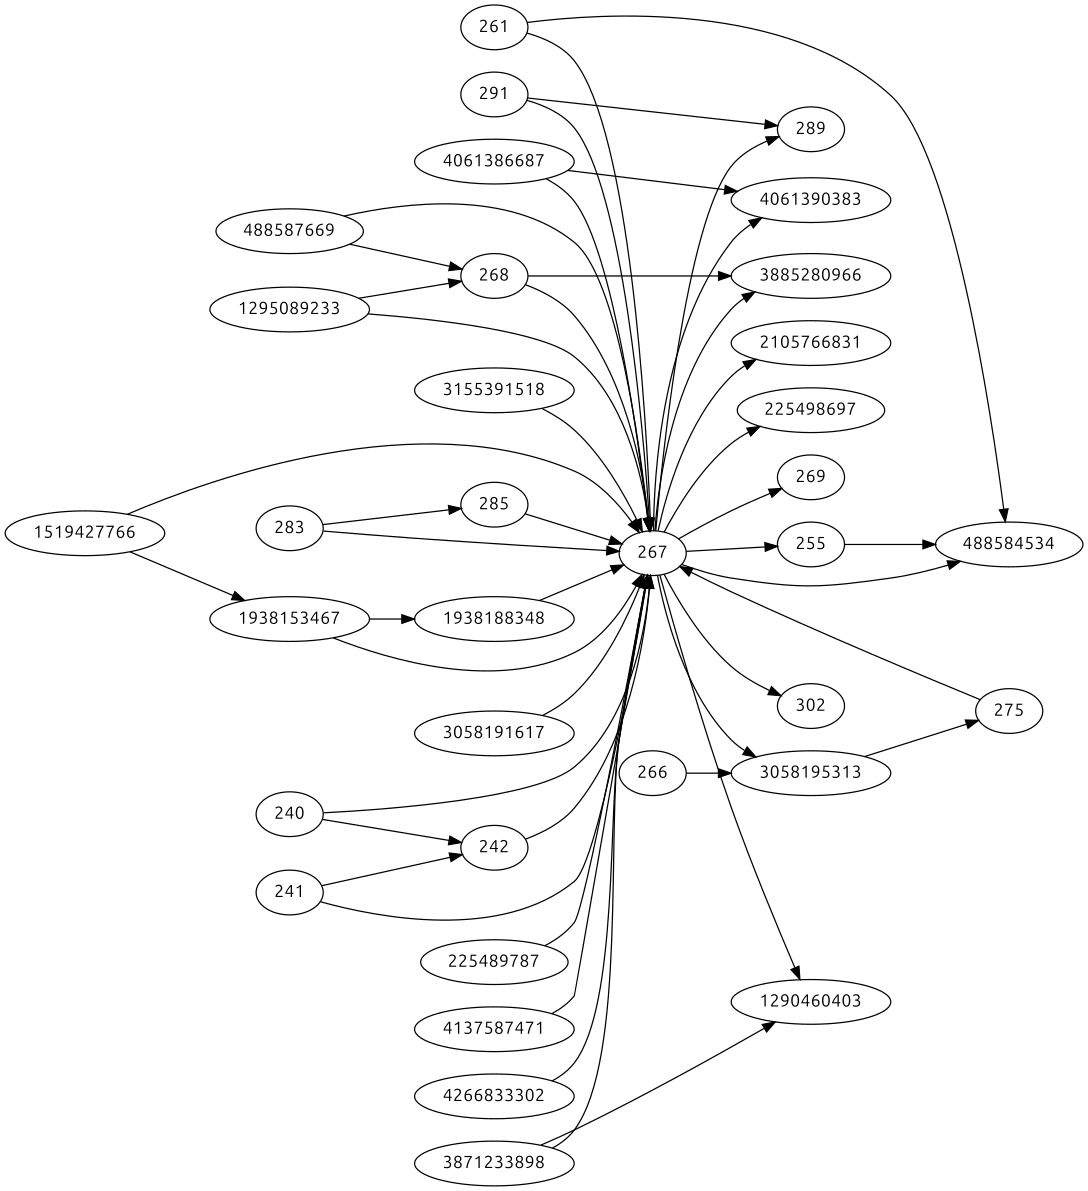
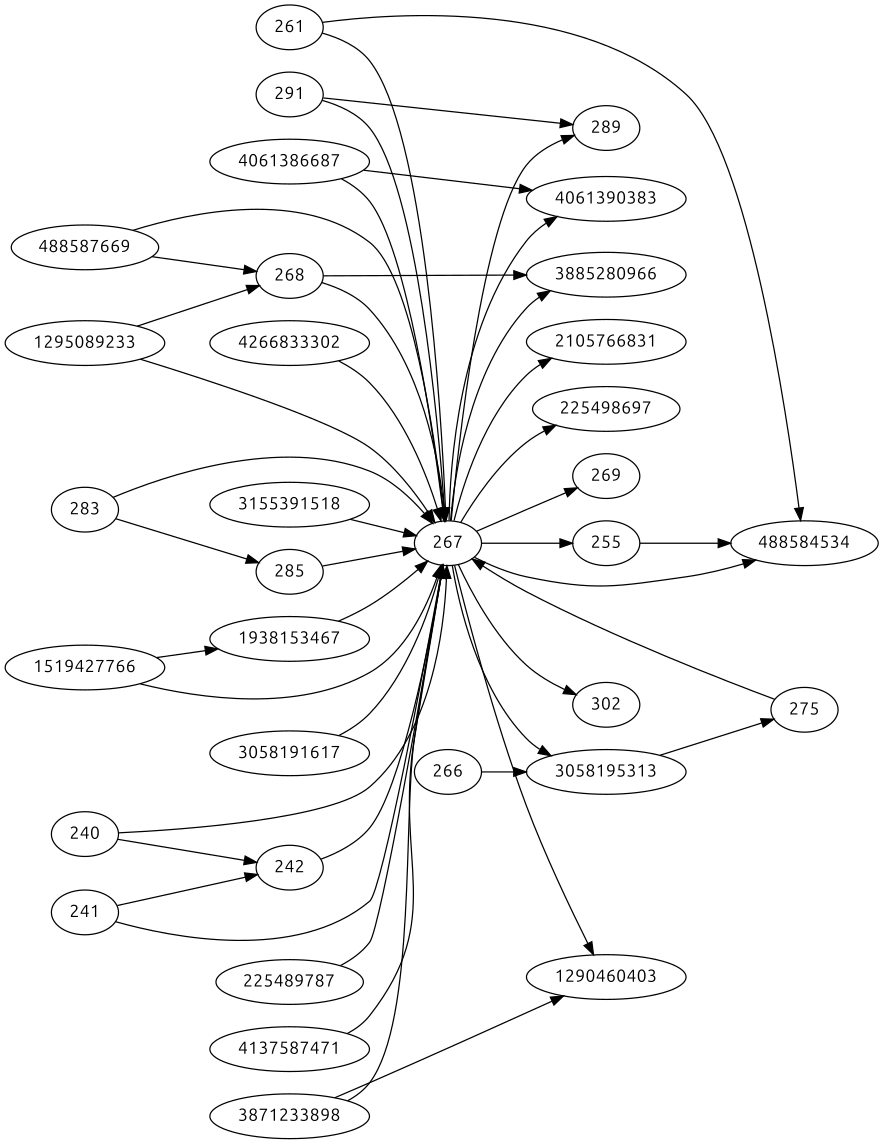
  strict digraph {
    fontname=Ubuntu
    rankdir=LR
    node [fontname=Ubuntu]
    edge [fontname=Ubuntu]
    3058191617
    267
    488584534
    269
    289
    302
    2105766831
    4061390383
    3885280966
    225498697
    3058195313
    1290460403
    255
    225489787
    261
    266
    275
    268
    4137587471
    488587669
    4266833302
    283
    285
    3155391518
    291
    1519427766
    1938153467
-   1938188348
    4061386687
    1295089233
    3871233898
    240
    242
    241
    3058191617 -> 267
    267 -> 488584534
    267 -> 269
    267 -> 289
    267 -> 302
    267 -> 2105766831
    267 -> 4061390383
    267 -> 3885280966
    267 -> 225498697
    267 -> 3058195313
    267 -> 1290460403
    267 -> 255
    3058195313 -> 275
    255 -> 488584534
    225489787 -> 267
    261 -> 267
    261 -> 488584534
    266 -> 3058195313
    275 -> 267
    268 -> 267
    268 -> 3885280966
    4137587471 -> 267
    488587669 -> 267
    488587669 -> 268
    4266833302 -> 267
    283 -> 267
    283 -> 285
    285 -> 267
    3155391518 -> 267
    291 -> 267
    291 -> 289
    1519427766 -> 267
    1519427766 -> 1938153467
    1938153467 -> 267
-   1938153467 -> 1938188348
-   1938188348 -> 267
    4061386687 -> 267
    4061386687 -> 4061390383
    1295089233 -> 267
    1295089233 -> 268
    3871233898 -> 267
    3871233898 -> 1290460403
    240 -> 267
    240 -> 242
    242 -> 267
    241 -> 267
    241 -> 242
  }
